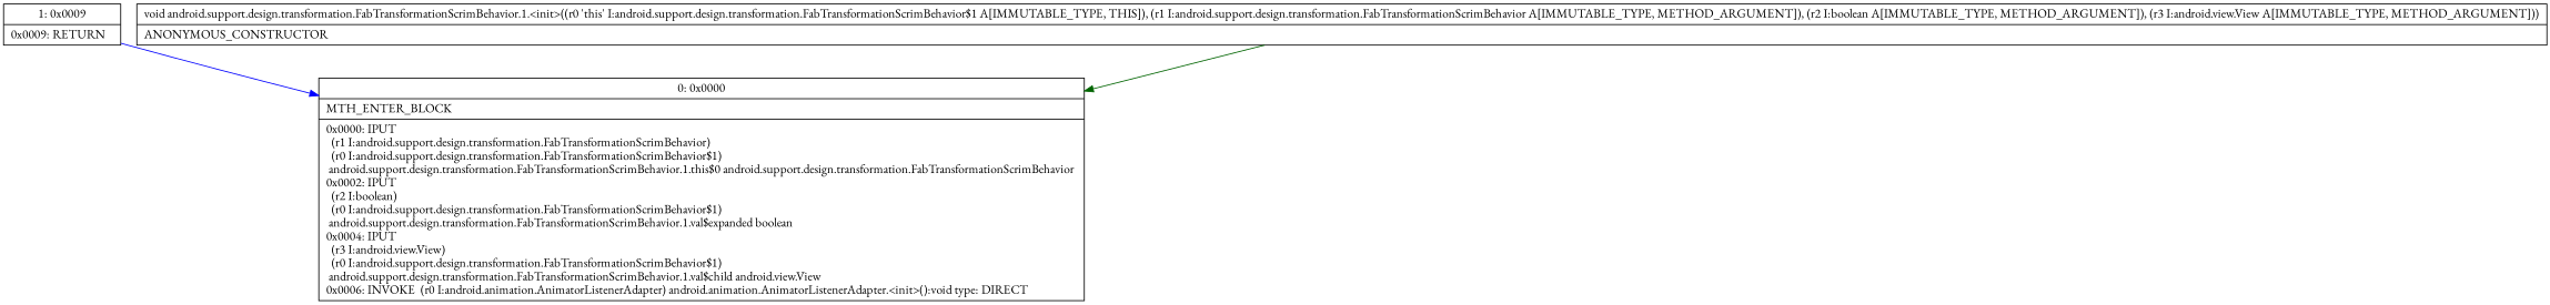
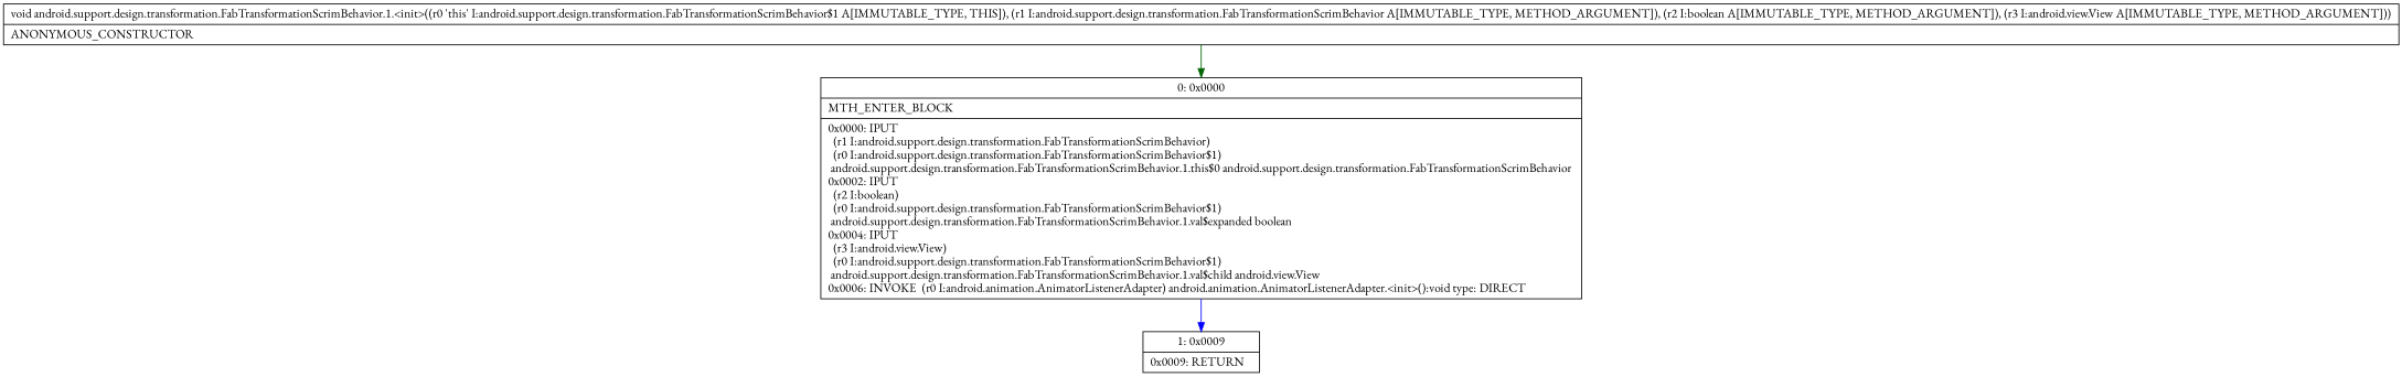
  digraph {
    fontname="EB Garamond"
    node [shape=record fontname="EB Garamond"]
    edge [fontname="EB Garamond"]
    n1 [label="{0\:\ 0x0000|MTH_ENTER_BLOCK\l|0x0000: IPUT  \l  (r1 I:android.support.design.transformation.FabTransformationScrimBehavior)\l  (r0 I:android.support.design.transformation.FabTransformationScrimBehavior$1)\l android.support.design.transformation.FabTransformationScrimBehavior.1.this$0 android.support.design.transformation.FabTransformationScrimBehavior \l0x0002: IPUT  \l  (r2 I:boolean)\l  (r0 I:android.support.design.transformation.FabTransformationScrimBehavior$1)\l android.support.design.transformation.FabTransformationScrimBehavior.1.val$expanded boolean \l0x0004: IPUT  \l  (r3 I:android.view.View)\l  (r0 I:android.support.design.transformation.FabTransformationScrimBehavior$1)\l android.support.design.transformation.FabTransformationScrimBehavior.1.val$child android.view.View \l0x0006: INVOKE  (r0 I:android.animation.AnimatorListenerAdapter) android.animation.AnimatorListenerAdapter.\<init\>():void type: DIRECT \l}"]
    n2 [label="{1\:\ 0x0009|0x0009: RETURN   \l}"]
    n3 [label="{void android.support.design.transformation.FabTransformationScrimBehavior.1.\<init\>((r0 'this' I:android.support.design.transformation.FabTransformationScrimBehavior$1 A[IMMUTABLE_TYPE, THIS]), (r1 I:android.support.design.transformation.FabTransformationScrimBehavior A[IMMUTABLE_TYPE, METHOD_ARGUMENT]), (r2 I:boolean A[IMMUTABLE_TYPE, METHOD_ARGUMENT]), (r3 I:android.view.View A[IMMUTABLE_TYPE, METHOD_ARGUMENT]))  | ANONYMOUS_CONSTRUCTOR\l}"]
-   n2 -> n1 [color=blue]
+   n1 -> n2 [color=blue]
    n3 -> n1 [color=darkgreen]
  }
